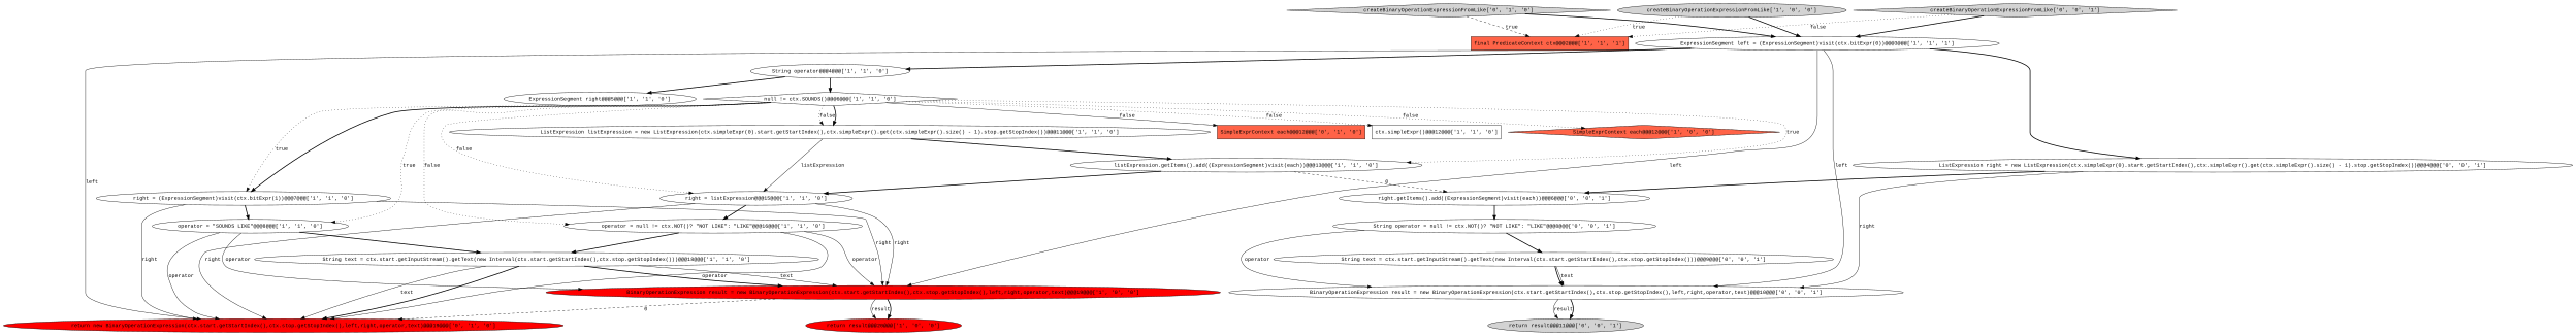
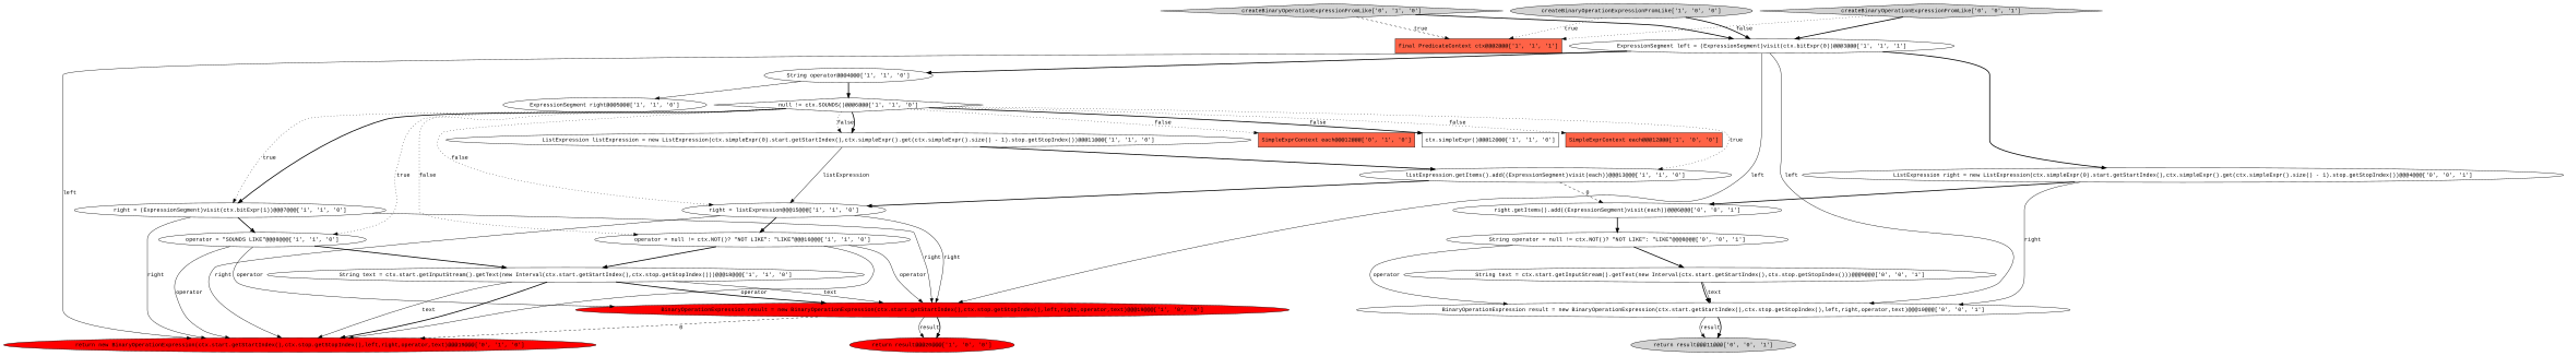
  digraph {
    fontname="Liberation Mono"
    node [fillcolor=white fontname="Liberation Mono" shape=ellipse style=filled]
    edge [fontname="Liberation Mono" style=bold]
    n1 [label="listExpression.getItems().add((ExpressionSegment)visit(each))@@@13@@@['1', '1', '0']"]
    n2 [label="right.getItems().add((ExpressionSegment)visit(each))@@@6@@@['0', '0', '1']"]
    n3 [label="right = listExpression@@@15@@@['1', '1', '0']"]
    n4 [label="String operator = null != ctx.NOT()? \"NOT LIKE\": \"LIKE\"@@@8@@@['0', '0', '1']"]
    n5 [fillcolor=red label="BinaryOperationExpression result = new BinaryOperationExpression(ctx.start.getStartIndex(),ctx.stop.getStopIndex(),left,right,operator,text)@@@19@@@['1', '0', '0']"]
    n6 [fillcolor=red label="return new BinaryOperationExpression(ctx.start.getStartIndex(),ctx.stop.getStopIndex(),left,right,operator,text)@@@19@@@['0', '1', '0']"]
    n7 [label="operator = null != ctx.NOT()? \"NOT LIKE\": \"LIKE\"@@@16@@@['1', '1', '0']"]
    n8 [label="right = (ExpressionSegment)visit(ctx.bitExpr(1))@@@7@@@['1', '1', '0']"]
    n9 [label="operator = \"SOUNDS LIKE\"@@@8@@@['1', '1', '0']"]
    n10 [fillcolor=red label="return result@@@20@@@['1', '0', '0']"]
    n11 [label="String text = ctx.start.getInputStream().getText(new Interval(ctx.start.getStartIndex(),ctx.stop.getStopIndex()))@@@18@@@['1', '1', '0']"]
    n12 [fillcolor=tomato label="SimpleExprContext each@@@12@@@['0', '1', '0']" shape=box]
    n13 [fillcolor=tomato label="final PredicateContext ctx@@@2@@@['1', '1', '1']" shape=box]
    n14 [label="String text = ctx.start.getInputStream().getText(new Interval(ctx.start.getStartIndex(),ctx.stop.getStopIndex()))@@@9@@@['0', '0', '1']"]
    n15 [label="BinaryOperationExpression result = new BinaryOperationExpression(ctx.start.getStartIndex(),ctx.stop.getStopIndex(),left,right,operator,text)@@@10@@@['0', '0', '1']"]
    n16 [fillcolor=lightgray label="return result@@@11@@@['0', '0', '1']"]
    n17 [label="ctx.simpleExpr()@@@12@@@['1', '1', '0']" shape=box]
    n18 [fillcolor=lightgray label="createBinaryOperationExpressionFromLike['0', '1', '0']" shape=diamond]
    n19 [label="ExpressionSegment left = (ExpressionSegment)visit(ctx.bitExpr(0))@@@3@@@['1', '1', '1']"]
    n20 [label="String operator@@@4@@@['1', '1', '0']"]
    n21 [label="ListExpression right = new ListExpression(ctx.simpleExpr(0).start.getStartIndex(),ctx.simpleExpr().get(ctx.simpleExpr().size() - 1).stop.getStopIndex())@@@4@@@['0', '0', '1']"]
    n22 [label="ListExpression listExpression = new ListExpression(ctx.simpleExpr(0).start.getStartIndex(),ctx.simpleExpr().get(ctx.simpleExpr().size() - 1).stop.getStopIndex())@@@11@@@['1', '1', '0']"]
    n23 [label="null != ctx.SOUNDS()@@@6@@@['1', '1', '0']" shape=diamond]
    n24 [label="ExpressionSegment right@@@5@@@['1', '1', '0']"]
-   n25 [fillcolor=tomato label="SimpleExprContext each@@@12@@@['1', '0', '0']" shape=diamond]
+   n25 [fillcolor=tomato label="SimpleExprContext each@@@12@@@['1', '0', '0']" shape=box]
    n26 [fillcolor=lightgray label="createBinaryOperationExpressionFromLike['0', '0', '1']" shape=diamond]
    n27 [fillcolor=lightgray label="createBinaryOperationExpressionFromLike['1', '0', '0']"]
    n1 -> n2 [label=0 style=dashed]
    n1 -> n3
    n2 -> n4
    n3 -> n5 [label=right style=solid]
    n3 -> n6 [label=right style=solid]
    n3 -> n7
    n4 -> n14
    n4 -> n15 [label=operator style=solid]
    n5 -> n6 [label=0 style=dashed]
    n5 -> n10 [label=result style=solid]
    n5 -> n10
    n7 -> n5 [label=operator style=solid]
    n7 -> n6 [label=operator style=solid]
    n7 -> n11
    n8 -> n5 [label=right style=solid]
    n8 -> n6 [label=right style=solid]
    n8 -> n9
    n9 -> n5 [label=operator style=solid]
    n9 -> n6 [label=operator style=solid]
    n9 -> n11
    n11 -> n5
    n11 -> n5 [label=text style=solid]
    n11 -> n6 [label=text style=solid]
    n11 -> n6
    n14 -> n15 [label=text style=solid]
    n14 -> n15
    n15 -> n16 [label=result style=solid]
    n15 -> n16
    n18 -> n13 [label=true style=dashed]
    n18 -> n19
    n19 -> n5 [label=left style=solid]
    n19 -> n6 [label=left style=solid]
    n19 -> n15 [label=left style=solid]
    n19 -> n20
    n19 -> n21
    n20 -> n23
-   n20 -> n24
+   n20 -> n24 [style=solid]
    n21 -> n2
    n21 -> n15 [label=right style=solid]
    n22 -> n1
    n22 -> n3 [label=listExpression style=solid]
    n23 -> n1 [label=true style=dotted]
    n23 -> n3 [label=false style=dotted]
    n23 -> n7 [label=false style=dotted]
    n23 -> n8 [label=true style=dotted]
    n23 -> n8
    n23 -> n9 [label=true style=dotted]
-   n23 -> n12 [label=false style=solid]
-   n23 -> n17 [label=false style=dotted]
+   n23 -> n12 [label=false style=dotted]
+   n23 -> n17 [label=false]
    n23 -> n22 [label=false style=dotted]
    n23 -> n22
    n23 -> n25 [label=false style=dotted]
    n26 -> n13 [label=false style=dotted]
    n26 -> n19
    n27 -> n13 [label=true style=dotted]
    n27 -> n19
  }
